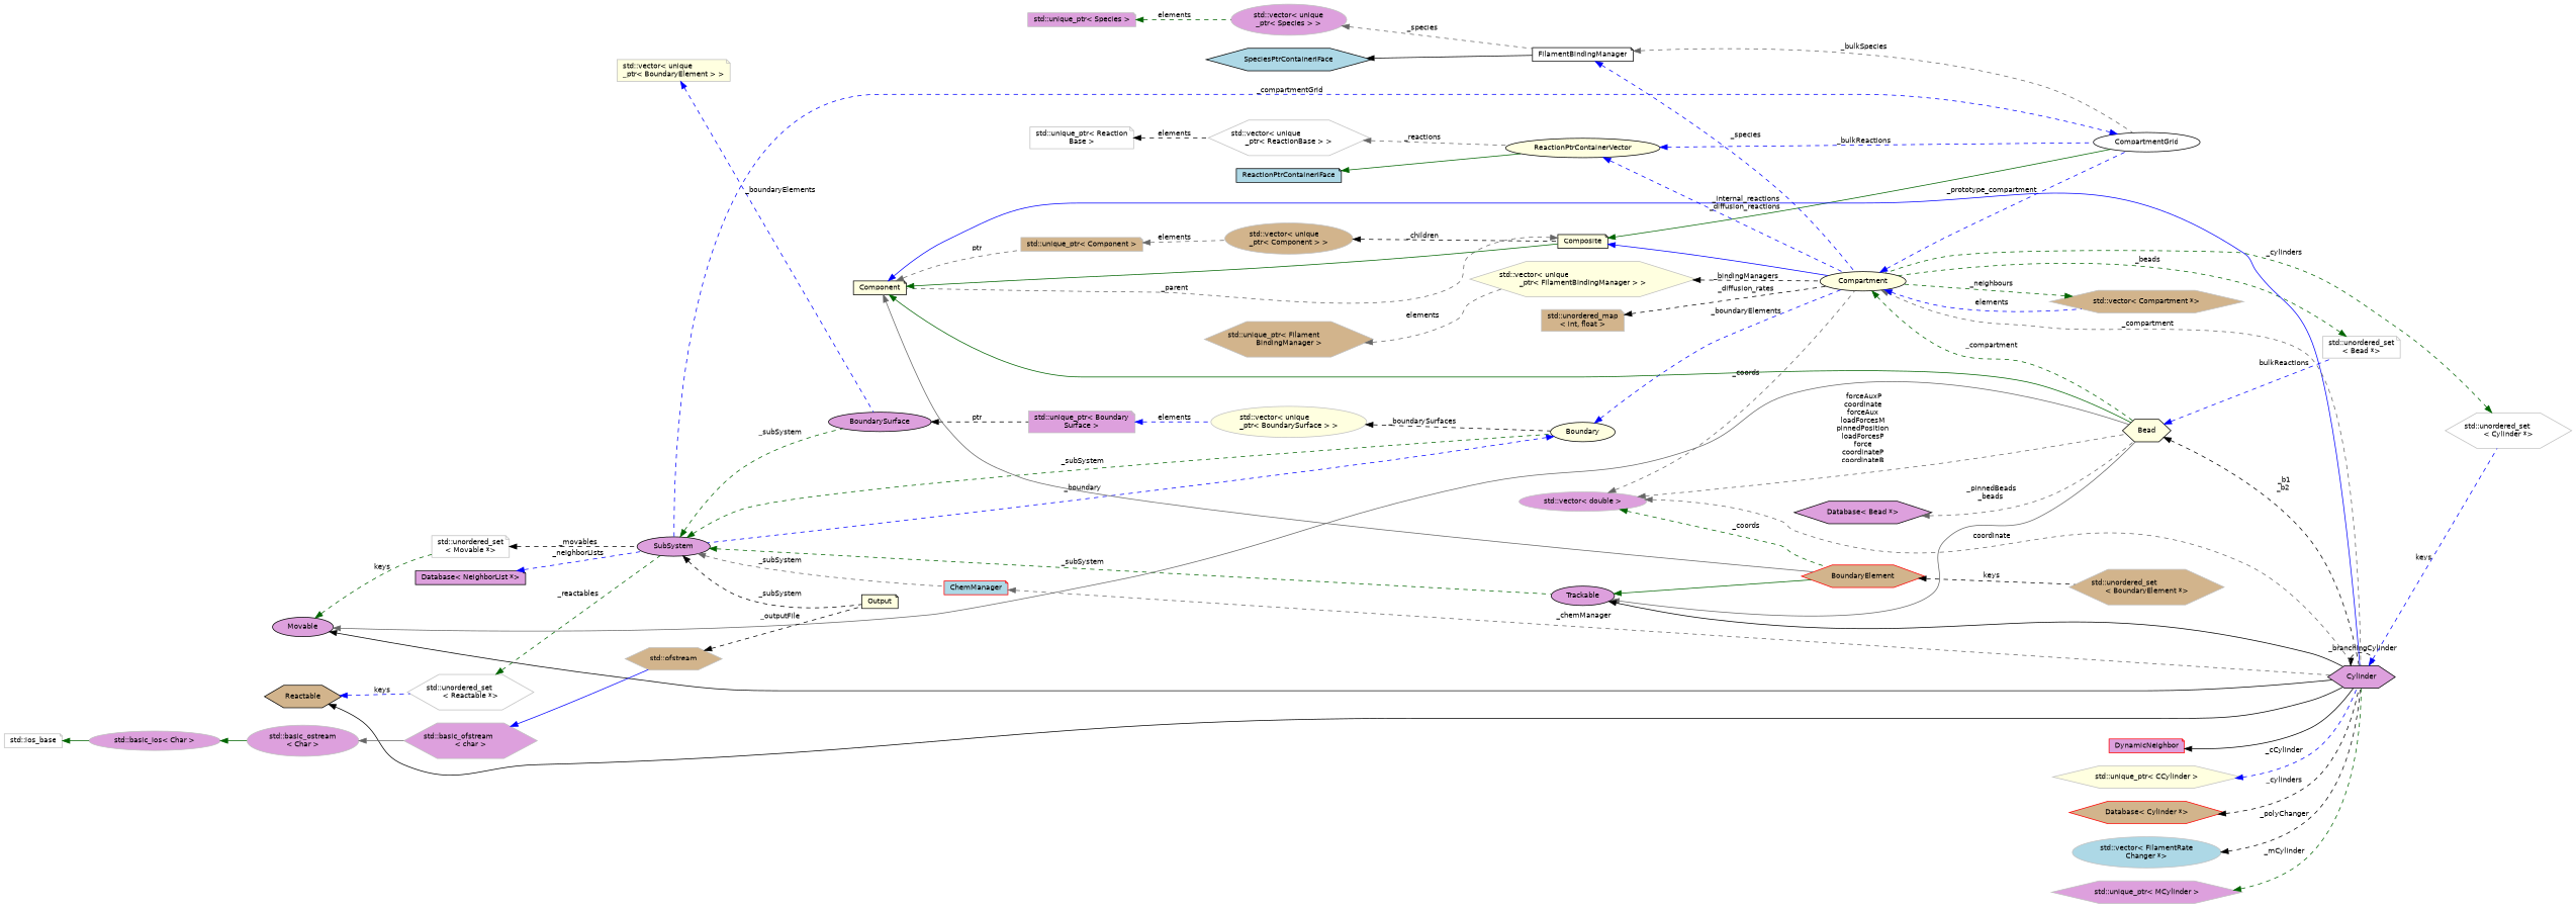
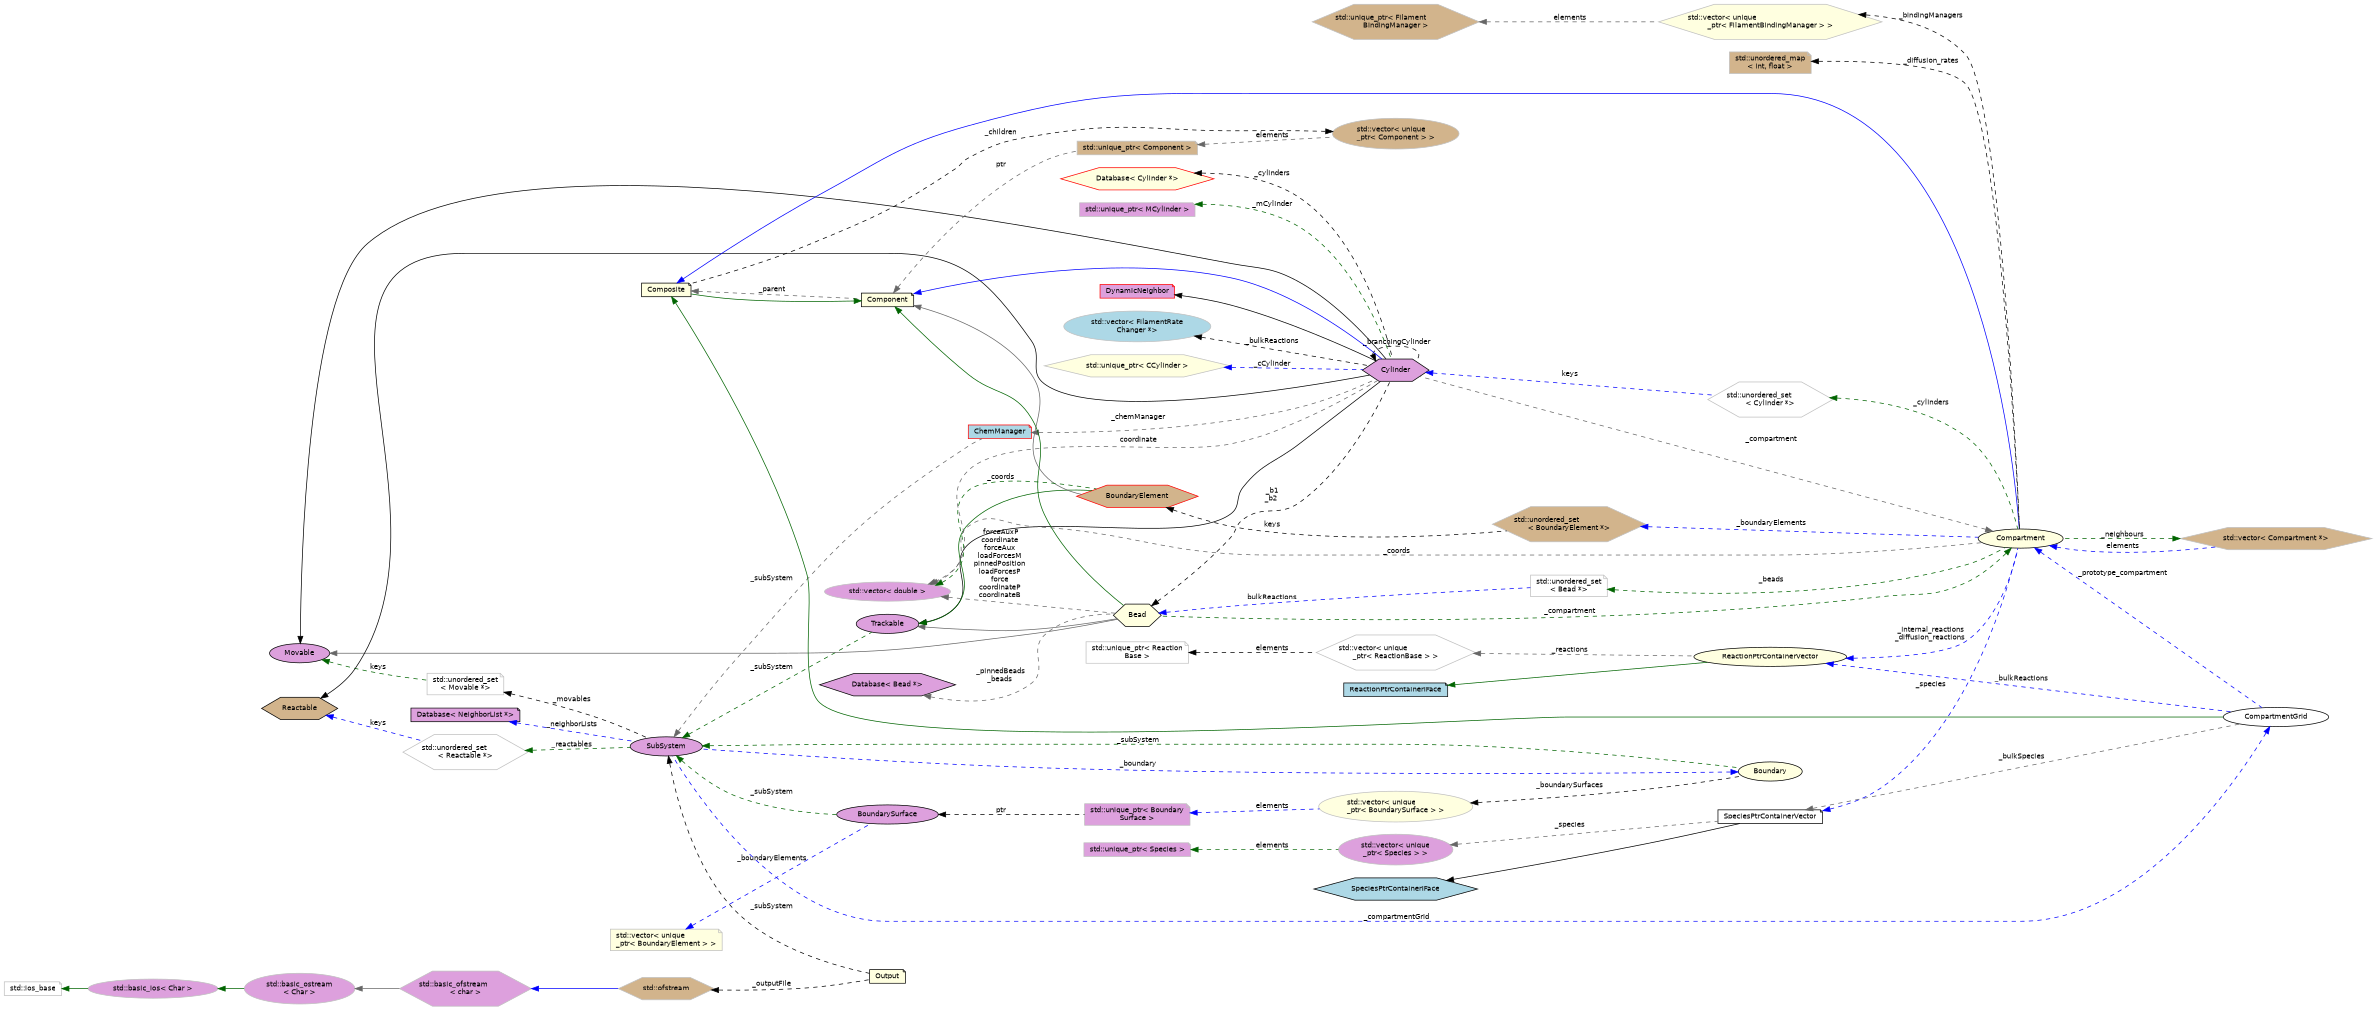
  digraph {
    rankdir=LR
    node [color=grey75 fillcolor=plum fontname=Helvetica fontsize=10 shape=note style=filled]
    edge [color=black dir=back fontname=Helvetica fontsize=10 labelfontname=Helvetica labelfontsize=10 style=dashed]
    n1 [color=black fillcolor=lightyellow fontcolor=black height=0.2 label=Output width=0.4]
    n2 [color=black height=0.2 label=SubSystem shape=ellipse width=0.4]
    n3 [color=black fillcolor=lightyellow height=0.2 label=Boundary shape=ellipse width=0.4]
    n4 [color=black height=0.2 label=BoundarySurface shape=ellipse width=0.4]
    n5 [color=black height=0.2 label=Trackable shape=ellipse width=0.4]
    n6 [color=red fillcolor=lightblue height=0.2 label=ChemManager width=0.4]
    n7 [height=0.2 label="std::unique_ptr\< Boundary\lSurface \>" width=0.4]
    n8 [color=black fillcolor=lightyellow height=0.2 label=Bead shape=hexagon width=0.4]
    n9 [color=black height=0.2 label=Cylinder shape=hexagon width=0.4]
    n10 [color=red fillcolor=tan height=0.2 label=BoundaryElement shape=hexagon width=0.4]
    n11 [fillcolor=white height=0.2 label="std::unordered_set\l\< Movable *\>" width=0.4]
    n12 [color=black height=0.2 label=Movable shape=ellipse width=0.4]
    n13 [fillcolor=white height=0.2 label="std::unordered_set\l\< Bead *\>" width=0.4]
    n14 [fillcolor=white height=0.2 label="std::unordered_set\l\< Cylinder *\>" shape=hexagon width=0.4]
    n15 [fillcolor=white height=0.2 label="std::unordered_set\l\< Reactable *\>" shape=hexagon width=0.4]
    n16 [color=black fillcolor=tan height=0.2 label=Reactable shape=hexagon width=0.4]
    n17 [fillcolor=lightyellow height=0.2 label="std::vector\< unique\l_ptr\< BoundarySurface \> \>" shape=ellipse width=0.4]
    n18 [fillcolor=lightyellow height=0.2 label="std::vector\< unique\l_ptr\< BoundaryElement \> \>" width=0.4]
    n19 [color=black fillcolor=white height=0.2 label=CompartmentGrid shape=ellipse width=0.4]
    n20 [color=black fillcolor=lightyellow height=0.2 label=Composite width=0.4]
    n21 [color=black fillcolor=lightyellow height=0.2 label=Component width=0.4]
    n22 [color=black fillcolor=lightyellow height=0.2 label=Compartment shape=ellipse width=0.4]
    n23 [fillcolor=tan height=0.2 label="std::unique_ptr\< Component \>" width=0.4]
    n24 [fillcolor=tan height=0.2 label="std::vector\< Compartment *\>" shape=hexagon width=0.4]
    n25 [fillcolor=tan height=0.2 label="std::vector\< unique\l_ptr\< Component \> \>" shape=ellipse width=0.4]
    n26 [fillcolor=tan height=0.2 label="std::unordered_set\l\< BoundaryElement *\>" shape=hexagon width=0.4]
    n27 [color=black height=0.2 label="Database\< Bead *\>" shape=hexagon width=0.4]
    n28 [height=0.2 label="std::vector\< double \>" shape=ellipse width=0.4]
    n29 [color=red height=0.2 label=DynamicNeighbor width=0.4]
    n30 [fillcolor=lightblue height=0.2 label="std::vector\< FilamentRate\lChanger *\>" shape=ellipse width=0.4]
    n31 [fillcolor=lightyellow height=0.2 label="std::unique_ptr\< CCylinder \>" shape=hexagon width=0.4]
-   n32 [color=red fillcolor=tan height=0.2 label="Database\< Cylinder *\>" shape=hexagon width=0.4]
-   n33 [height=0.2 label="std::unique_ptr\< MCylinder \>" shape=hexagon width=0.4]
+   n32 [color=red fillcolor=lightyellow height=0.2 label="Database\< Cylinder *\>" shape=hexagon width=0.4]
+   n33 [height=0.2 label="std::unique_ptr\< MCylinder \>" width=0.4]
    n34 [color=black fillcolor=lightyellow height=0.2 label=ReactionPtrContainerVector shape=ellipse width=0.4]
    n35 [color=black fillcolor=lightblue height=0.2 label=ReactionPtrContainerIFace width=0.4]
    n36 [fillcolor=white height=0.2 label="std::vector\< unique\l_ptr\< ReactionBase \> \>" shape=hexagon width=0.4]
    n37 [fillcolor=white height=0.2 label="std::unique_ptr\< Reaction\lBase \>" width=0.4]
    n38 [fillcolor=tan height=0.2 label="std::unordered_map\l\< int, float \>" width=0.4]
    n39 [fillcolor=lightyellow height=0.2 label="std::vector\< unique\l_ptr\< FilamentBindingManager \> \>" shape=hexagon width=0.4]
    n40 [fillcolor=tan height=0.2 label="std::unique_ptr\< Filament\lBindingManager \>" shape=hexagon width=0.4]
-   n41 [color=black fillcolor=white height=0.2 label=FilamentBindingManager width=0.4]
+   n41 [color=black fillcolor=white height=0.2 label=SpeciesPtrContainerVector width=0.4]
    n42 [color=black fillcolor=lightblue height=0.2 label=SpeciesPtrContainerIFace shape=hexagon width=0.4]
    n43 [height=0.2 label="std::vector\< unique\l_ptr\< Species \> \>" shape=ellipse width=0.4]
    n44 [height=0.2 label="std::unique_ptr\< Species \>" width=0.4]
    n45 [color=black height=0.2 label="Database\< NeighborList *\>" width=0.4]
    n46 [fillcolor=tan height=0.2 label="std::ofstream" shape=hexagon width=0.4]
    n47 [height=0.2 label="std::basic_ofstream\l\< char \>" shape=hexagon width=0.4]
    n48 [height=0.2 label="std::basic_ostream\l\< Char \>" shape=ellipse width=0.4]
    n49 [height=0.2 label="std::basic_ios\< Char \>" shape=ellipse width=0.4]
    n50 [fillcolor=white height=0.2 label="std::ios_base" width=0.4]
    n2 -> n1 [label=" _subSystem"]
    n2 -> n3 [color=darkgreen label=" _subSystem"]
    n2 -> n4 [color=darkgreen label=" _subSystem"]
    n2 -> n5 [color=darkgreen label=" _subSystem"]
    n2 -> n6 [color=gray40 label=" _subSystem"]
    n3 -> n2 [color=blue label=" _boundary"]
    n4 -> n7 [label=" ptr"]
    n5 -> n8 [color=gray40 style=solid]
    n5 -> n9 [style=solid]
    n5 -> n10 [color=darkgreen style=solid]
    n6 -> n9 [color=gray40 label=" _chemManager"]
    n7 -> n17 [color=blue label=" elements"]
    n8 -> n9 [label=" _b1\n_b2"]
    n8 -> n13 [color=blue label=" bulkReactions"]
    n9 -> n9 [label=" _branchingCylinder"]
    n9 -> n14 [color=blue label=" keys"]
    n10 -> n26 [label=" keys"]
    n11 -> n2 [label=" _movables"]
    n12 -> n8 [color=gray40 style=solid]
    n12 -> n9 [style=solid]
    n12 -> n11 [color=darkgreen label=" keys"]
    n13 -> n22 [color=darkgreen label=" _beads"]
    n14 -> n22 [color=darkgreen label=" _cylinders"]
    n15 -> n2 [color=darkgreen label=" _reactables"]
    n16 -> n9 [style=solid]
    n16 -> n15 [color=blue label=" keys"]
    n17 -> n3 [label=" _boundarySurfaces"]
    n18 -> n4 [color=blue label=" _boundaryElements"]
    n19 -> n2 [color=blue label=" _compartmentGrid"]
    n20 -> n19 [color=darkgreen style=solid]
    n20 -> n21 [color=gray40 label=" _parent"]
    n20 -> n22 [color=blue style=solid]
    n21 -> n8 [color=darkgreen style=solid]
    n21 -> n9 [color=blue style=solid]
    n21 -> n10 [color=gray40 style=solid]
    n21 -> n20 [color=darkgreen style=solid]
    n21 -> n23 [color=gray40 label=" ptr"]
    n22 -> n8 [color=darkgreen label=" _compartment"]
    n22 -> n9 [color=gray40 label=" _compartment"]
    n22 -> n19 [color=blue label=" _prototype_compartment"]
    n22 -> n24 [color=blue label=" elements"]
    n23 -> n25 [color=gray40 label=" elements"]
    n24 -> n22 [color=darkgreen label=" _neighbours"]
    n25 -> n20 [label=" _children"]
-   n3 -> n22 [color=blue label=" _boundaryElements"]
+   n26 -> n22 [color=blue label=" _boundaryElements"]
    n27 -> n8 [color=gray40 label=" _pinnedBeads\n_beads"]
    n28 -> n8 [color=gray40 label=" forceAuxP\ncoordinate\nforceAux\nloadForcesM\npinnedPosition\nloadForcesP\nforce\ncoordinateP\ncoordinateB"]
    n28 -> n9 [color=gray40 label=" coordinate"]
    n28 -> n10 [color=darkgreen label=" _coords"]
    n28 -> n22 [color=gray40 label=" _coords"]
    n29 -> n9 [style=solid]
-   n30 -> n9 [label=" _polyChanger"]
+   n30 -> n9 [label=" _bulkReactions"]
    n31 -> n9 [color=blue label=" _cCylinder"]
    n32 -> n9 [label=" _cylinders"]
    n33 -> n9 [color=darkgreen label=" _mCylinder"]
    n34 -> n19 [color=blue label=" _bulkReactions"]
    n34 -> n22 [color=blue label=" _internal_reactions\n_diffusion_reactions"]
    n35 -> n34 [color=darkgreen style=solid]
    n36 -> n34 [color=gray40 label=" _reactions"]
    n37 -> n36 [label=" elements"]
    n38 -> n22 [label=" _diffusion_rates"]
    n39 -> n22 [label=" _bindingManagers"]
    n40 -> n39 [color=gray40 label=" elements"]
    n41 -> n19 [color=gray40 label=" _bulkSpecies"]
    n41 -> n22 [color=blue label=" _species"]
    n42 -> n41 [style=solid]
    n43 -> n41 [color=gray40 label=" _species"]
    n44 -> n43 [color=darkgreen label=" elements"]
    n45 -> n2 [color=blue label=" _neighborLists"]
    n46 -> n1 [label=" _outputFile"]
    n47 -> n46 [color=blue style=solid]
    n48 -> n47 [color=gray40 style=solid]
    n49 -> n48 [color=darkgreen style=solid]
    n50 -> n49 [color=darkgreen style=solid]
  }
